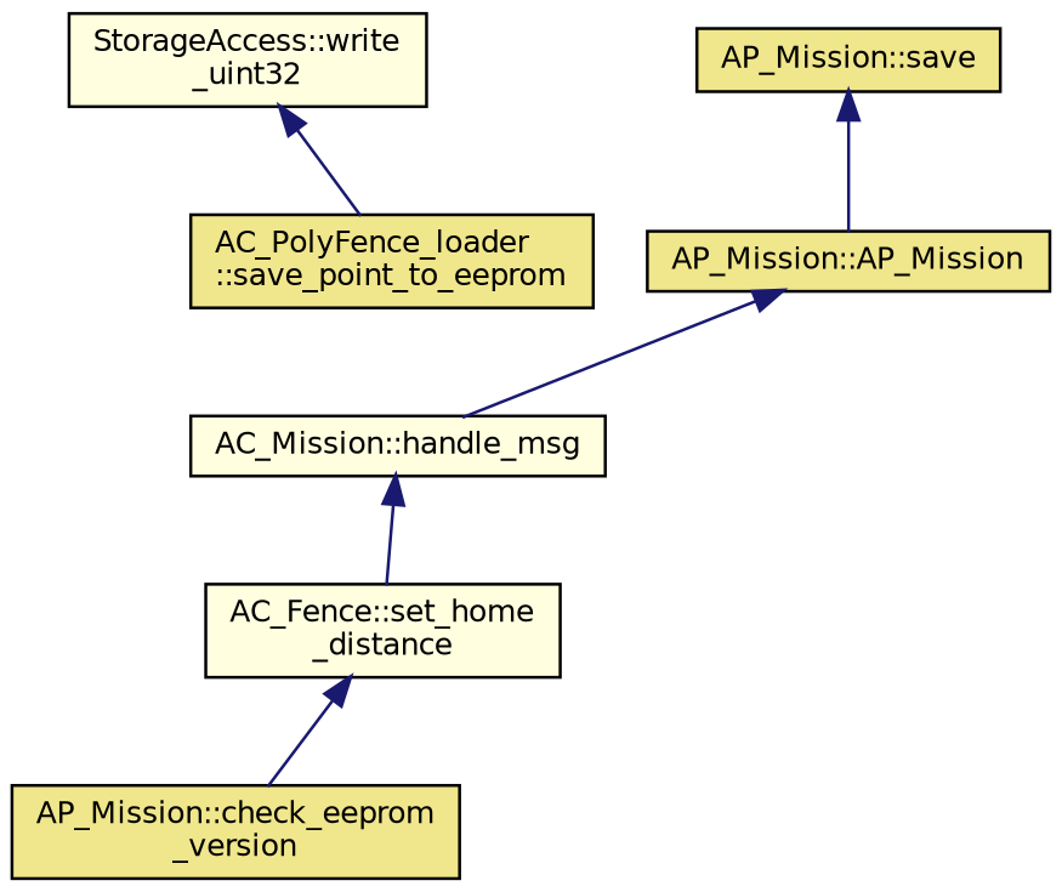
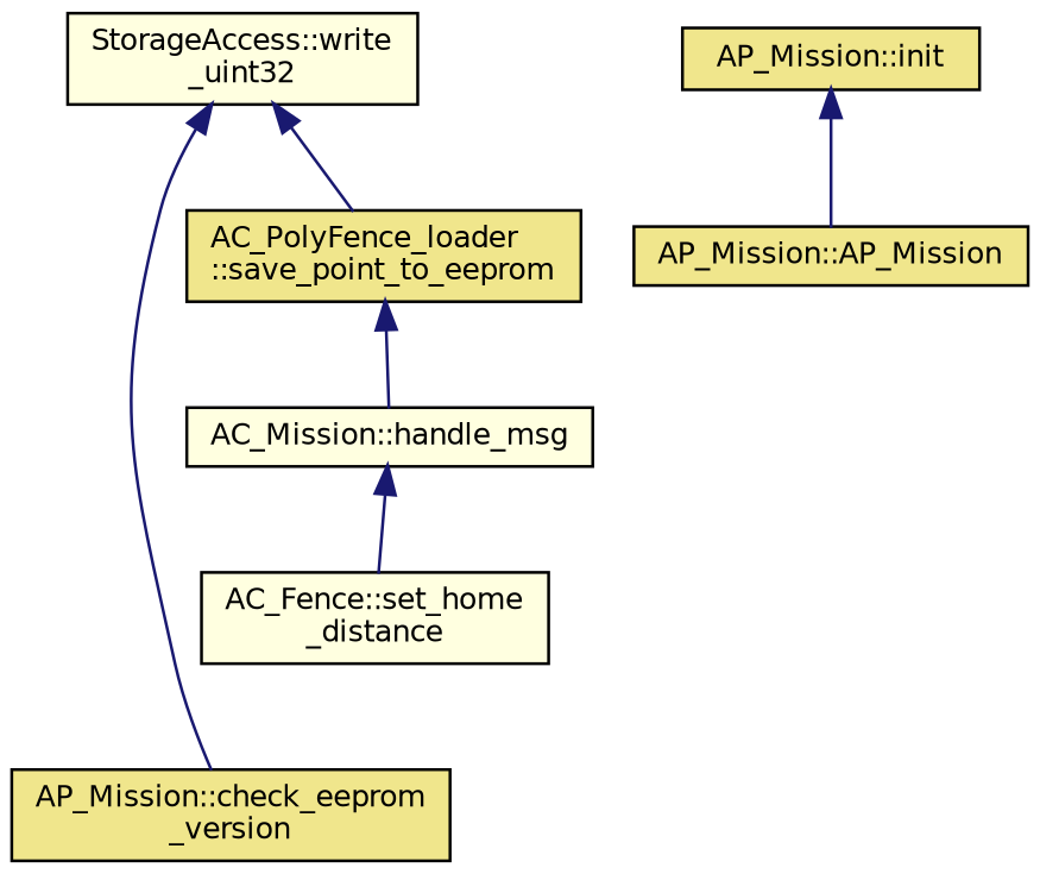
  digraph {
    rankdir=TB
    node [color=black fillcolor=khaki fontname=Helvetica fontsize=10 shape=record style=filled]
    edge [color=midnightblue dir=back fontname=Helvetica fontsize=10 labelfontname=Helvetica labelfontsize=10 style=solid]
    n1 [fillcolor=lightyellow fontcolor=black height=0.2 label="StorageAccess::write\l_uint32" width=0.4]
    n2 [height=0.2 label="AP_Mission::check_eeprom\l_version" width=0.4]
    n3 [height=0.2 label="AC_PolyFence_loader\l::save_point_to_eeprom" width=0.4]
    n4 [fillcolor=lightyellow height=0.2 label="AC_Mission::handle_msg" width=0.4]
-   n5 [height=0.2 label="AP_Mission::save" width=0.4]
+   n5 [height=0.2 label="AP_Mission::init" width=0.4]
    n6 [height=0.2 label="AP_Mission::AP_Mission" width=0.4]
    n7 [fillcolor=lightyellow height=0.2 label="AC_Fence::set_home\l_distance" width=0.4]
-   n7 -> n2
+   n1 -> n2
    n1 -> n3
-   n6 -> n4
+   n3 -> n4
    n4 -> n7
    n5 -> n6
  }
